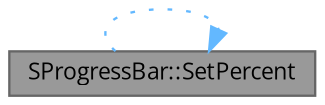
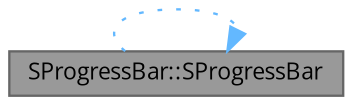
  digraph {
    rankdir=LR
    fontname="Open Sans"
-   n1 [color=gray40 fillcolor=grey60 fontcolor=black fontname="Open Sans" fontsize=10 height=0.2 label="SProgressBar::SetPercent" shape=box style=filled width=0.4]
+   n1 [color=gray40 fillcolor=grey60 fontcolor=black fontname="Open Sans" fontsize=10 height=0.2 label="SProgressBar::SProgressBar" shape=box style=filled width=0.4]
    n1 -> n1 [color=steelblue1 fontname="Open Sans" fontsize=10 labelfontname=Helvetica labelfontsize=10 style=dotted]
  }
